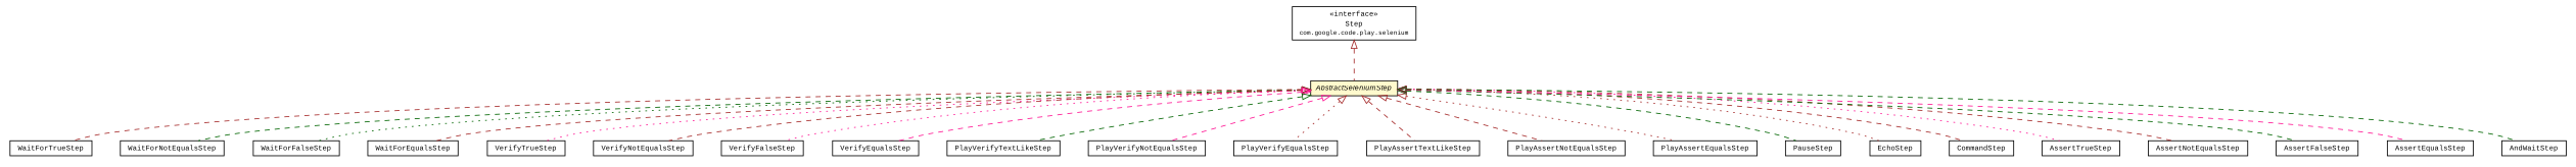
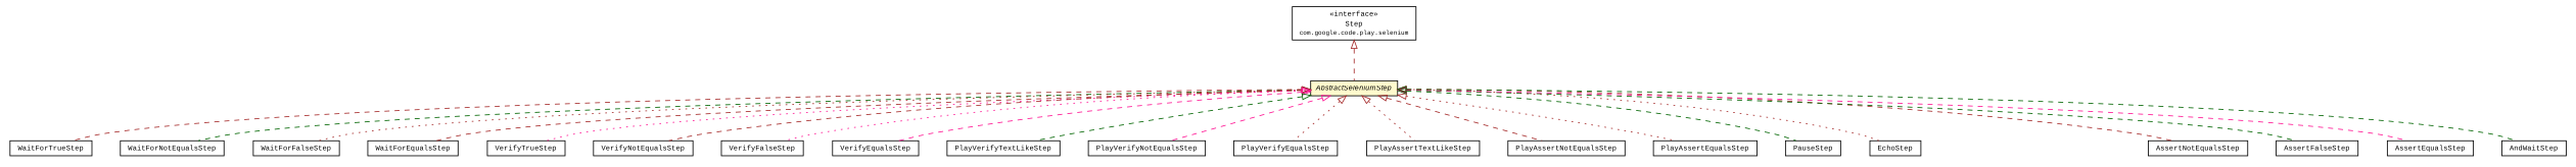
  digraph {
    fontname="Liberation Mono"
    nodesep=0.25
    ranksep=0.5
    node [fontcolor=black fontname="Liberation Mono" fontsize=9.0 shape=plaintext]
    edge [arrowtail=empty color=brown dir=back fontname="Liberation Mono" fontsize=10 headport=p labelfontname=arial labelfontsize=10 style=dashed tailport=p]
    n1 [label=<<table title="com.google.code.play.selenium.Step" border="0" cellborder="1" cellspacing="0" cellpadding="2" port="p" href="../Step.html"> 		<tr><td><table border="0" cellspacing="0" cellpadding="1"> <tr><td align="center" balign="center"> &#171;interface&#187; </td></tr> <tr><td align="center" balign="center"> Step </td></tr> <tr><td align="center" balign="center"><font point-size="7.0"> com.google.code.play.selenium </font></td></tr> 		</table></td></tr> 		</table>>]
    n2 [label=<<table title="com.google.code.play.selenium.step.AbstractSeleniumStep" border="0" cellborder="1" cellspacing="0" cellpadding="2" port="p" bgcolor="lemonChiffon" href="./AbstractSeleniumStep.html"> 		<tr><td><table border="0" cellspacing="0" cellpadding="1"> <tr><td align="center" balign="center"><font face="arial italic"> AbstractSeleniumStep </font></td></tr> 		</table></td></tr> 		</table>>]
    n3 [label=<<table title="com.google.code.play.selenium.step.WaitForTrueStep" border="0" cellborder="1" cellspacing="0" cellpadding="2" port="p" href="./WaitForTrueStep.html"> 		<tr><td><table border="0" cellspacing="0" cellpadding="1"> <tr><td align="center" balign="center"> WaitForTrueStep </td></tr> 		</table></td></tr> 		</table>>]
    n4 [label=<<table title="com.google.code.play.selenium.step.WaitForNotEqualsStep" border="0" cellborder="1" cellspacing="0" cellpadding="2" port="p" href="./WaitForNotEqualsStep.html"> 		<tr><td><table border="0" cellspacing="0" cellpadding="1"> <tr><td align="center" balign="center"> WaitForNotEqualsStep </td></tr> 		</table></td></tr> 		</table>>]
    n5 [label=<<table title="com.google.code.play.selenium.step.WaitForFalseStep" border="0" cellborder="1" cellspacing="0" cellpadding="2" port="p" href="./WaitForFalseStep.html"> 		<tr><td><table border="0" cellspacing="0" cellpadding="1"> <tr><td align="center" balign="center"> WaitForFalseStep </td></tr> 		</table></td></tr> 		</table>>]
    n6 [label=<<table title="com.google.code.play.selenium.step.WaitForEqualsStep" border="0" cellborder="1" cellspacing="0" cellpadding="2" port="p" href="./WaitForEqualsStep.html"> 		<tr><td><table border="0" cellspacing="0" cellpadding="1"> <tr><td align="center" balign="center"> WaitForEqualsStep </td></tr> 		</table></td></tr> 		</table>>]
    n7 [label=<<table title="com.google.code.play.selenium.step.VerifyTrueStep" border="0" cellborder="1" cellspacing="0" cellpadding="2" port="p" href="./VerifyTrueStep.html"> 		<tr><td><table border="0" cellspacing="0" cellpadding="1"> <tr><td align="center" balign="center"> VerifyTrueStep </td></tr> 		</table></td></tr> 		</table>>]
    n8 [label=<<table title="com.google.code.play.selenium.step.VerifyNotEqualsStep" border="0" cellborder="1" cellspacing="0" cellpadding="2" port="p" href="./VerifyNotEqualsStep.html"> 		<tr><td><table border="0" cellspacing="0" cellpadding="1"> <tr><td align="center" balign="center"> VerifyNotEqualsStep </td></tr> 		</table></td></tr> 		</table>>]
    n9 [label=<<table title="com.google.code.play.selenium.step.VerifyFalseStep" border="0" cellborder="1" cellspacing="0" cellpadding="2" port="p" href="./VerifyFalseStep.html"> 		<tr><td><table border="0" cellspacing="0" cellpadding="1"> <tr><td align="center" balign="center"> VerifyFalseStep </td></tr> 		</table></td></tr> 		</table>>]
    n10 [label=<<table title="com.google.code.play.selenium.step.VerifyEqualsStep" border="0" cellborder="1" cellspacing="0" cellpadding="2" port="p" href="./VerifyEqualsStep.html"> 		<tr><td><table border="0" cellspacing="0" cellpadding="1"> <tr><td align="center" balign="center"> VerifyEqualsStep </td></tr> 		</table></td></tr> 		</table>>]
    n11 [label=<<table title="com.google.code.play.selenium.step.PlayVerifyTextLikeStep" border="0" cellborder="1" cellspacing="0" cellpadding="2" port="p" href="./PlayVerifyTextLikeStep.html"> 		<tr><td><table border="0" cellspacing="0" cellpadding="1"> <tr><td align="center" balign="center"> PlayVerifyTextLikeStep </td></tr> 		</table></td></tr> 		</table>>]
    n12 [label=<<table title="com.google.code.play.selenium.step.PlayVerifyNotEqualsStep" border="0" cellborder="1" cellspacing="0" cellpadding="2" port="p" href="./PlayVerifyNotEqualsStep.html"> 		<tr><td><table border="0" cellspacing="0" cellpadding="1"> <tr><td align="center" balign="center"> PlayVerifyNotEqualsStep </td></tr> 		</table></td></tr> 		</table>>]
    n13 [label=<<table title="com.google.code.play.selenium.step.PlayVerifyEqualsStep" border="0" cellborder="1" cellspacing="0" cellpadding="2" port="p" href="./PlayVerifyEqualsStep.html"> 		<tr><td><table border="0" cellspacing="0" cellpadding="1"> <tr><td align="center" balign="center"> PlayVerifyEqualsStep </td></tr> 		</table></td></tr> 		</table>>]
    n14 [label=<<table title="com.google.code.play.selenium.step.PlayAssertTextLikeStep" border="0" cellborder="1" cellspacing="0" cellpadding="2" port="p" href="./PlayAssertTextLikeStep.html"> 		<tr><td><table border="0" cellspacing="0" cellpadding="1"> <tr><td align="center" balign="center"> PlayAssertTextLikeStep </td></tr> 		</table></td></tr> 		</table>>]
    n15 [label=<<table title="com.google.code.play.selenium.step.PlayAssertNotEqualsStep" border="0" cellborder="1" cellspacing="0" cellpadding="2" port="p" href="./PlayAssertNotEqualsStep.html"> 		<tr><td><table border="0" cellspacing="0" cellpadding="1"> <tr><td align="center" balign="center"> PlayAssertNotEqualsStep </td></tr> 		</table></td></tr> 		</table>>]
    n16 [label=<<table title="com.google.code.play.selenium.step.PlayAssertEqualsStep" border="0" cellborder="1" cellspacing="0" cellpadding="2" port="p" href="./PlayAssertEqualsStep.html"> 		<tr><td><table border="0" cellspacing="0" cellpadding="1"> <tr><td align="center" balign="center"> PlayAssertEqualsStep </td></tr> 		</table></td></tr> 		</table>>]
    n17 [label=<<table title="com.google.code.play.selenium.step.PauseStep" border="0" cellborder="1" cellspacing="0" cellpadding="2" port="p" href="./PauseStep.html"> 		<tr><td><table border="0" cellspacing="0" cellpadding="1"> <tr><td align="center" balign="center"> PauseStep </td></tr> 		</table></td></tr> 		</table>>]
    n18 [label=<<table title="com.google.code.play.selenium.step.EchoStep" border="0" cellborder="1" cellspacing="0" cellpadding="2" port="p" href="./EchoStep.html"> 		<tr><td><table border="0" cellspacing="0" cellpadding="1"> <tr><td align="center" balign="center"> EchoStep </td></tr> 		</table></td></tr> 		</table>>]
-   n19 [label=<<table title="com.google.code.play.selenium.step.CommandStep" border="0" cellborder="1" cellspacing="0" cellpadding="2" port="p" href="./CommandStep.html"> 		<tr><td><table border="0" cellspacing="0" cellpadding="1"> <tr><td align="center" balign="center"> CommandStep </td></tr> 		</table></td></tr> 		</table>>]
-   n20 [label=<<table title="com.google.code.play.selenium.step.AssertTrueStep" border="0" cellborder="1" cellspacing="0" cellpadding="2" port="p" href="./AssertTrueStep.html"> 		<tr><td><table border="0" cellspacing="0" cellpadding="1"> <tr><td align="center" balign="center"> AssertTrueStep </td></tr> 		</table></td></tr> 		</table>>]
    n21 [label=<<table title="com.google.code.play.selenium.step.AssertNotEqualsStep" border="0" cellborder="1" cellspacing="0" cellpadding="2" port="p" href="./AssertNotEqualsStep.html"> 		<tr><td><table border="0" cellspacing="0" cellpadding="1"> <tr><td align="center" balign="center"> AssertNotEqualsStep </td></tr> 		</table></td></tr> 		</table>>]
    n22 [label=<<table title="com.google.code.play.selenium.step.AssertFalseStep" border="0" cellborder="1" cellspacing="0" cellpadding="2" port="p" href="./AssertFalseStep.html"> 		<tr><td><table border="0" cellspacing="0" cellpadding="1"> <tr><td align="center" balign="center"> AssertFalseStep </td></tr> 		</table></td></tr> 		</table>>]
    n23 [label=<<table title="com.google.code.play.selenium.step.AssertEqualsStep" border="0" cellborder="1" cellspacing="0" cellpadding="2" port="p" href="./AssertEqualsStep.html"> 		<tr><td><table border="0" cellspacing="0" cellpadding="1"> <tr><td align="center" balign="center"> AssertEqualsStep </td></tr> 		</table></td></tr> 		</table>>]
    n24 [label=<<table title="com.google.code.play.selenium.step.AndWaitStep" border="0" cellborder="1" cellspacing="0" cellpadding="2" port="p" href="./AndWaitStep.html"> 		<tr><td><table border="0" cellspacing="0" cellpadding="1"> <tr><td align="center" balign="center"> AndWaitStep </td></tr> 		</table></td></tr> 		</table>>]
    n1 -> n2
    n2 -> n3
    n2 -> n4 [color=darkgreen]
-   n2 -> n5 [color=darkgreen style=dotted]
+   n2 -> n5 [style=dotted]
    n2 -> n6
    n2 -> n7 [color=deeppink style=dotted]
    n2 -> n8
    n2 -> n9 [color=deeppink style=dotted]
    n2 -> n10 [color=deeppink]
    n2 -> n11 [color=darkgreen]
    n2 -> n12 [color=deeppink]
    n2 -> n13 [style=dotted]
-   n2 -> n14
+   n2 -> n14 [style=dotted]
    n2 -> n15
    n2 -> n16 [style=dotted]
    n2 -> n17 [color=darkgreen]
    n2 -> n18 [style=dotted]
-   n2 -> n19
-   n2 -> n20 [color=deeppink style=dotted]
    n2 -> n21
    n2 -> n22 [color=darkgreen]
    n2 -> n23 [color=deeppink]
    n2 -> n24 [color=darkgreen]
  }
